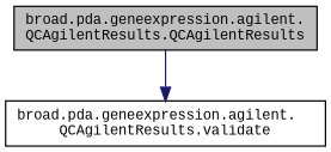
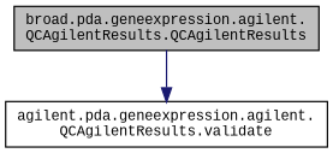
  digraph {
    rankdir=TB
    fontname="Liberation Mono"
    node [color=black fontname="Liberation Mono" fontsize=10 shape=record style=filled]
    n1 [fillcolor=grey75 fontcolor=black height=0.2 label="broad.pda.geneexpression.agilent.\lQCAgilentResults.QCAgilentResults" width=0.4]
-   n2 [fillcolor=white height=0.2 label="broad.pda.geneexpression.agilent.\lQCAgilentResults.validate" width=0.4]
+   n2 [fillcolor=white height=0.2 label="agilent.pda.geneexpression.agilent.\lQCAgilentResults.validate" width=0.4]
    n1 -> n2 [color=midnightblue fontname="Liberation Mono" fontsize=10 labelfontname=Helvetica labelfontsize=10 style=solid]
  }
